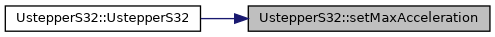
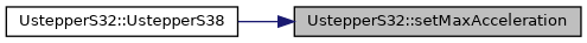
  digraph {
    rankdir=RL
    node [color=black fontname=Helvetica fontsize=10 shape=record style=filled]
    n1 [fillcolor=grey75 fontcolor=black height=0.2 label="UstepperS32::setMaxAcceleration" width=0.4]
-   n2 [fillcolor=white height=0.2 label="UstepperS32::UstepperS32" width=0.4]
+   n2 [fillcolor=white height=0.2 label="UstepperS32::UstepperS38" width=0.4]
    n1 -> n2 [color=midnightblue dir=back fontname=Helvetica fontsize=10 labelfontname=Helvetica labelfontsize=10 style=solid]
  }
